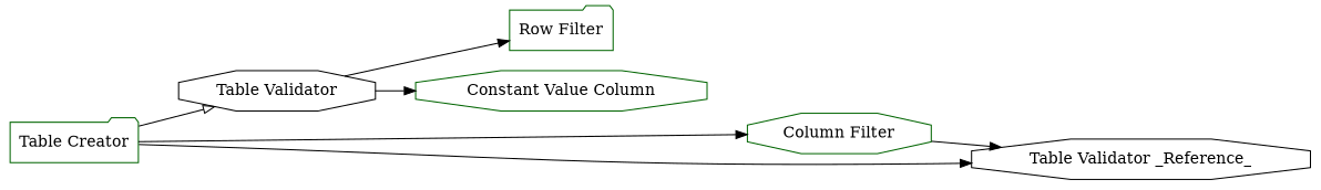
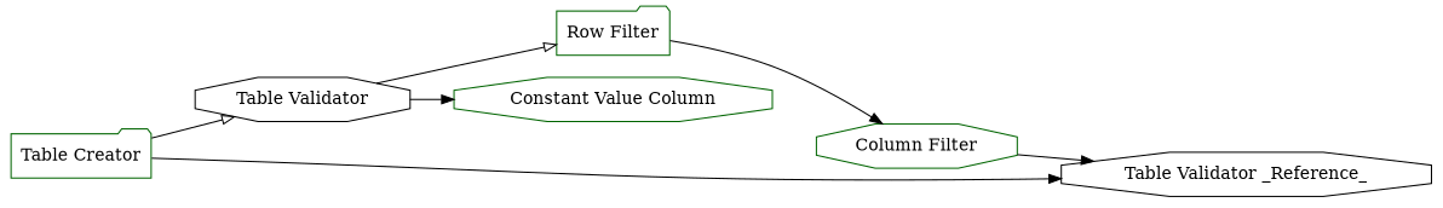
  digraph {
    rankdir=LR
    node [color=darkgreen shape=octagon]
    edge [arrowhead=normal]
    n1 [color=black label="Table Validator"]
    n2 [label="Row Filter" shape=folder]
    n3 [label="Constant Value Column"]
    n4 [label="Table Creator" shape=folder]
    n5 [label="Column Filter"]
    n6 [color=black label="Table Validator _Reference_"]
-   n1 -> n2
+   n1 -> n2 [arrowhead=onormal]
    n1 -> n3
    n4 -> n1 [arrowhead=onormal]
-   n4 -> n5
+   n2 -> n5
    n4 -> n6
    n5 -> n6
  }
